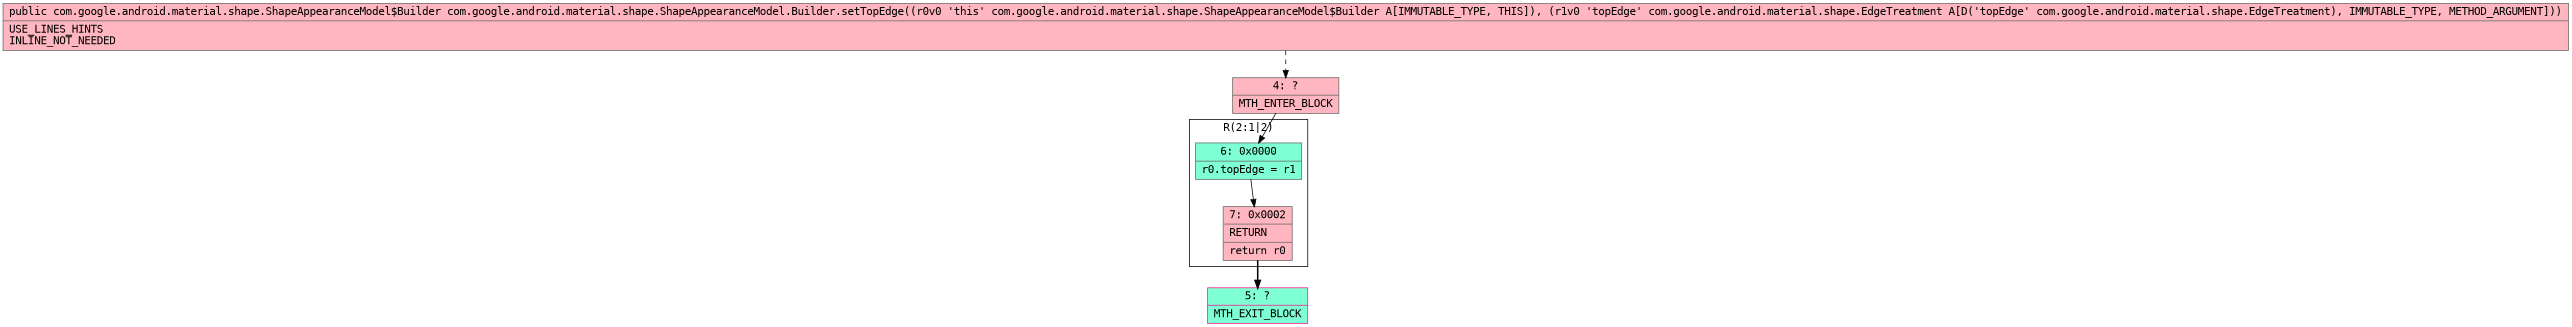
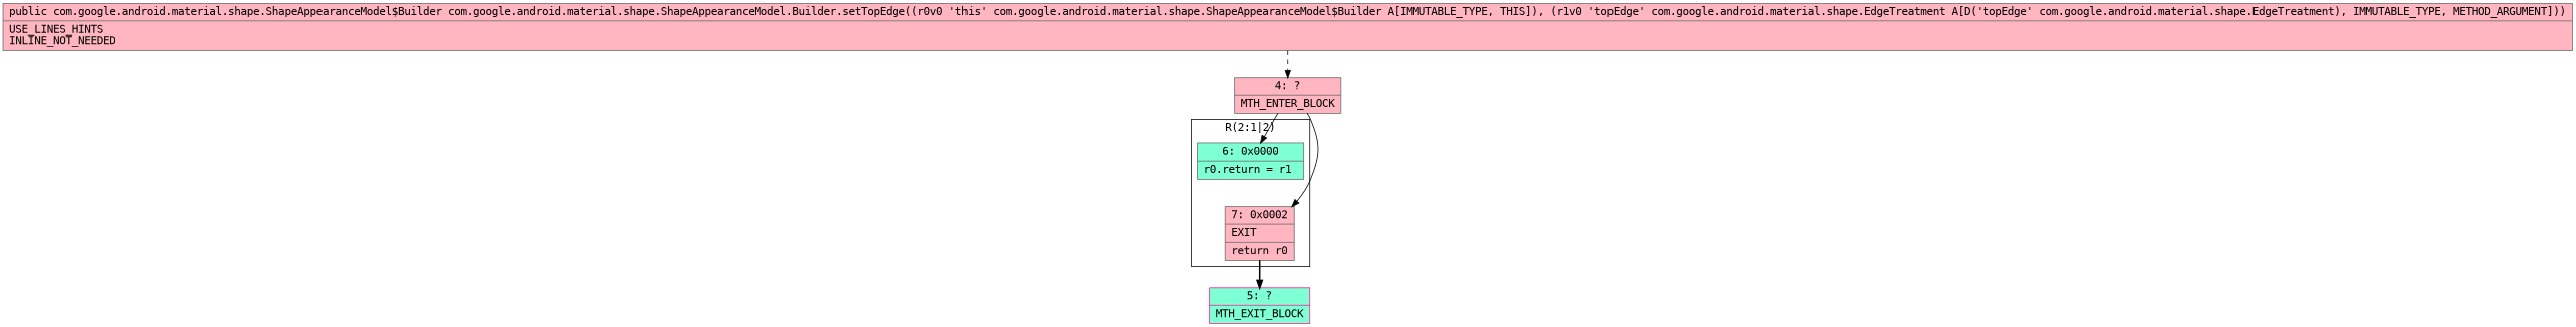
  digraph {
    fontname="DejaVu Sans Mono"
    node [color=gray40 fillcolor=lightpink fontname="DejaVu Sans Mono" shape=record style=filled]
    edge [fontname="DejaVu Sans Mono" style=solid]
-   n1 [fillcolor=aquamarine label="{6\:\ 0x0000|r0.topEdge = r1\l}"]
-   n2 [label="{7\:\ 0x0002|RETURN\l|return r0\l}"]
+   n1 [fillcolor=aquamarine label="{6\:\ 0x0000|r0.return = r1\l}"]
+   n2 [label="{7\:\ 0x0002|EXIT\l|return r0\l}"]
    n3 [color=deeppink fillcolor=aquamarine label="{5\:\ ?|MTH_EXIT_BLOCK\l}"]
    n4 [label="{4\:\ ?|MTH_ENTER_BLOCK\l}"]
    n5 [label="{public com.google.android.material.shape.ShapeAppearanceModel$Builder com.google.android.material.shape.ShapeAppearanceModel.Builder.setTopEdge((r0v0 'this' com.google.android.material.shape.ShapeAppearanceModel$Builder A[IMMUTABLE_TYPE, THIS]), (r1v0 'topEdge' com.google.android.material.shape.EdgeTreatment A[D('topEdge' com.google.android.material.shape.EdgeTreatment), IMMUTABLE_TYPE, METHOD_ARGUMENT]))  | USE_LINES_HINTS\lINLINE_NOT_NEEDED\l}"]
    subgraph cluster_1 {
      label="R(2:1|2)"
      n1
      n2
    }
-   n1 -> n2
+   n4 -> n2
    n2 -> n3 [style=bold]
    n4 -> n1
    n5 -> n4 [style=dashed]
  }
